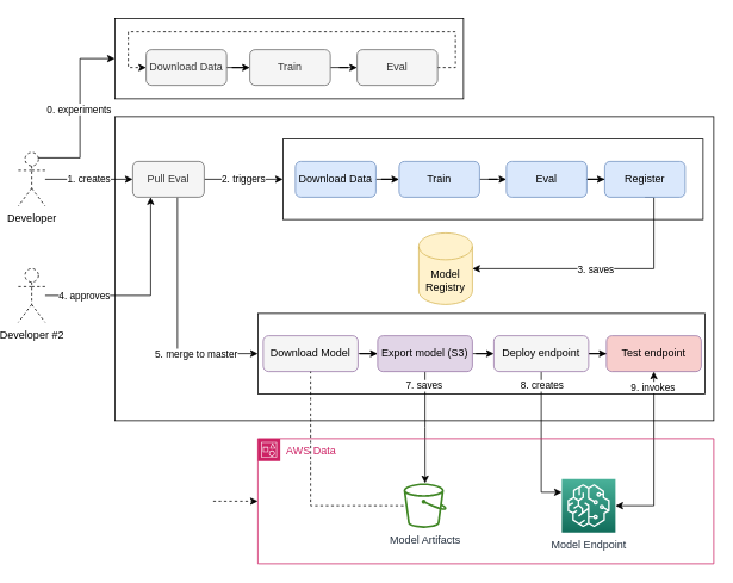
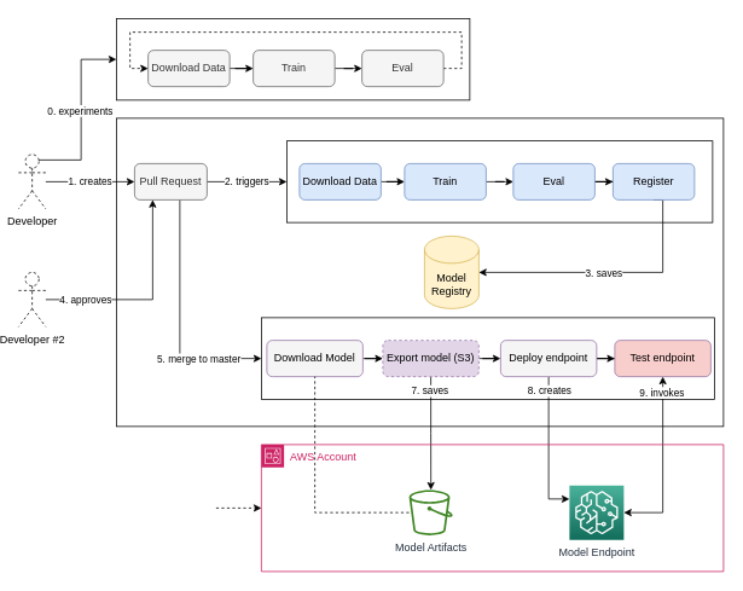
  <mxCell id="0" />
  <mxCell id="1" parent="0" />
  <mxCell id="2" value="" style="rounded=0;whiteSpace=wrap;html=1;fillColor=none;" vertex="1" parent="1"><mxGeometry x="128" y="130" width="670" height="340" as="geometry" /></mxCell>
  <mxCell id="3" value="" style="shape=image;html=1;verticalAlign=top;verticalLabelPosition=bottom;labelBackgroundColor=#ffffff;imageAspect=0;aspect=fixed;image=https://cdn4.iconfinder.com/data/icons/liu-square-blac/60/github-square-social-media-128.png;dashed=1;fillColor=none;" vertex="1" parent="1"><mxGeometry x="128" y="130" width="30" height="30" as="geometry" /></mxCell>
  <mxCell id="4" value="1. creates" style="edgeStyle=orthogonalEdgeStyle;rounded=0;orthogonalLoop=1;jettySize=auto;html=1;entryX=0;entryY=0.5;entryDx=0;entryDy=0;" edge="1" parent="1" source="6" target="10"><mxGeometry relative="1" as="geometry"><Array as="points"><mxPoint x="88" y="200" /><mxPoint x="88" y="200" /></Array></mxGeometry></mxCell>
  <mxCell id="5" value="0. experiments" style="edgeStyle=orthogonalEdgeStyle;rounded=0;orthogonalLoop=1;jettySize=auto;html=1;entryX=0;entryY=0.5;entryDx=0;entryDy=0;startArrow=none;startFill=0;endArrow=classic;endFill=1;exitX=0.75;exitY=0.1;exitDx=0;exitDy=0;exitPerimeter=0;" edge="1" parent="1" source="6" target="43"><mxGeometry x="0.043" y="1" relative="1" as="geometry"><mxPoint y="1" as="offset" /></mxGeometry></mxCell>
  <mxCell id="6" value="Developer" style="shape=umlActor;verticalLabelPosition=bottom;verticalAlign=top;html=1;outlineConnect=0;dashed=1;fillColor=none;" vertex="1" parent="1"><mxGeometry x="20" y="170" width="30" height="60" as="geometry" /></mxCell>
  <mxCell id="7" value="2. triggers" style="edgeStyle=orthogonalEdgeStyle;rounded=0;orthogonalLoop=1;jettySize=auto;html=1;entryX=0;entryY=0.5;entryDx=0;entryDy=0;" edge="1" parent="1" source="10" target="11"><mxGeometry relative="1" as="geometry" /></mxCell>
  <mxCell id="8" style="edgeStyle=orthogonalEdgeStyle;rounded=0;orthogonalLoop=1;jettySize=auto;html=1;entryX=0;entryY=0.5;entryDx=0;entryDy=0;" edge="1" parent="1" source="10" target="25"><mxGeometry relative="1" as="geometry"><Array as="points"><mxPoint x="198" y="395" /></Array></mxGeometry></mxCell>
  <mxCell id="9" value="5. merge to master" style="edgeLabel;html=1;align=center;verticalAlign=middle;resizable=0;points=[];" vertex="1" connectable="0" parent="8"><mxGeometry x="0.472" relative="1" as="geometry"><mxPoint as="offset" /></mxGeometry></mxCell>
- <mxCell id="10" value="Pull Eval" style="rounded=1;whiteSpace=wrap;html=1;fillColor=#f5f5f5;fontColor=#333333;strokeColor=#666666;" vertex="1" parent="1"><mxGeometry x="148" y="180" width="80" height="40" as="geometry" /></mxCell>
+ <mxCell id="10" value="Pull Request" style="rounded=1;whiteSpace=wrap;html=1;fillColor=#f5f5f5;fontColor=#333333;strokeColor=#666666;" vertex="1" parent="1"><mxGeometry x="148" y="180" width="80" height="40" as="geometry" /></mxCell>
  <mxCell id="11" value="" style="rounded=0;whiteSpace=wrap;html=1;" vertex="1" parent="1"><mxGeometry x="316" y="155" width="470" height="90" as="geometry" /></mxCell>
  <mxCell id="12" value="" style="edgeStyle=orthogonalEdgeStyle;rounded=0;orthogonalLoop=1;jettySize=auto;html=1;" edge="1" parent="1" source="13" target="15"><mxGeometry relative="1" as="geometry" /></mxCell>
  <mxCell id="13" value="Download Data" style="rounded=1;whiteSpace=wrap;html=1;fillColor=#dae8fc;strokeColor=#6c8ebf;" vertex="1" parent="1"><mxGeometry x="330" y="180" width="90" height="40" as="geometry" /></mxCell>
  <mxCell id="14" value="" style="edgeStyle=orthogonalEdgeStyle;rounded=0;orthogonalLoop=1;jettySize=auto;html=1;" edge="1" parent="1" source="15" target="17"><mxGeometry relative="1" as="geometry" /></mxCell>
  <mxCell id="15" value="Train" style="rounded=1;whiteSpace=wrap;html=1;fillColor=#dae8fc;strokeColor=#6c8ebf;" vertex="1" parent="1"><mxGeometry x="446" y="180" width="90" height="40" as="geometry" /></mxCell>
  <mxCell id="16" value="" style="edgeStyle=orthogonalEdgeStyle;rounded=0;orthogonalLoop=1;jettySize=auto;html=1;" edge="1" parent="1" source="17" target="20"><mxGeometry relative="1" as="geometry" /></mxCell>
  <mxCell id="17" value="Eval" style="rounded=1;whiteSpace=wrap;html=1;fillColor=#dae8fc;strokeColor=#6c8ebf;" vertex="1" parent="1"><mxGeometry x="566" y="180" width="90" height="40" as="geometry" /></mxCell>
  <mxCell id="18" style="edgeStyle=orthogonalEdgeStyle;rounded=0;orthogonalLoop=1;jettySize=auto;html=1;entryX=1;entryY=0.5;entryDx=0;entryDy=0;entryPerimeter=0;exitX=0.5;exitY=1;exitDx=0;exitDy=0;" edge="1" parent="1" source="20" target="21"><mxGeometry relative="1" as="geometry"><Array as="points"><mxPoint x="731" y="300" /></Array></mxGeometry></mxCell>
  <mxCell id="19" value="3. saves" style="edgeLabel;html=1;align=center;verticalAlign=middle;resizable=0;points=[];" vertex="1" connectable="0" parent="18"><mxGeometry x="0.067" relative="1" as="geometry"><mxPoint as="offset" /></mxGeometry></mxCell>
  <mxCell id="20" value="Register" style="rounded=1;whiteSpace=wrap;html=1;fillColor=#dae8fc;strokeColor=#6c8ebf;" vertex="1" parent="1"><mxGeometry x="676" y="180" width="90" height="40" as="geometry" /></mxCell>
  <mxCell id="21" value="Model&lt;br&gt;Registry" style="shape=cylinder3;whiteSpace=wrap;html=1;boundedLbl=1;backgroundOutline=1;size=15;fillColor=#fff2cc;strokeColor=#d6b656;" vertex="1" parent="1"><mxGeometry x="468" y="260" width="60" height="80" as="geometry" /></mxCell>
  <mxCell id="22" style="edgeStyle=orthogonalEdgeStyle;rounded=0;orthogonalLoop=1;jettySize=auto;html=1;entryX=0.25;entryY=1;entryDx=0;entryDy=0;" edge="1" parent="1" source="24" target="10"><mxGeometry relative="1" as="geometry" /></mxCell>
  <mxCell id="23" value="4. approves" style="edgeLabel;html=1;align=center;verticalAlign=middle;resizable=0;points=[];" vertex="1" connectable="0" parent="22"><mxGeometry x="-0.2" relative="1" as="geometry"><mxPoint x="-48" as="offset" /></mxGeometry></mxCell>
  <mxCell id="24" value="Developer #2" style="shape=umlActor;verticalLabelPosition=bottom;verticalAlign=top;html=1;outlineConnect=0;dashed=1;fillColor=none;" vertex="1" parent="1"><mxGeometry x="20" y="300" width="30" height="60" as="geometry" /></mxCell>
  <mxCell id="25" value="" style="rounded=0;whiteSpace=wrap;html=1;" vertex="1" parent="1"><mxGeometry x="288" y="350" width="500" height="90" as="geometry" /></mxCell>
  <mxCell id="26" value="" style="edgeStyle=orthogonalEdgeStyle;rounded=0;orthogonalLoop=1;jettySize=auto;html=1;" edge="1" parent="1" source="27" target="31"><mxGeometry relative="1" as="geometry" /></mxCell>
  <mxCell id="27" value="Download Model" style="rounded=1;whiteSpace=wrap;html=1;fillColor=#f5f5f5;strokeColor=#9673a6;" vertex="1" parent="1"><mxGeometry x="294" y="375" width="106" height="40" as="geometry" /></mxCell>
  <mxCell id="28" value="" style="edgeStyle=orthogonalEdgeStyle;rounded=0;orthogonalLoop=1;jettySize=auto;html=1;" edge="1" parent="1" source="31" target="35"><mxGeometry relative="1" as="geometry" /></mxCell>
  <mxCell id="29" style="edgeStyle=orthogonalEdgeStyle;rounded=0;orthogonalLoop=1;jettySize=auto;html=1;" edge="1" parent="1" source="31" target="41"><mxGeometry relative="1" as="geometry" /></mxCell>
  <mxCell id="30" value="7. saves" style="edgeLabel;html=1;align=center;verticalAlign=middle;resizable=0;points=[];" vertex="1" connectable="0" parent="29"><mxGeometry x="-0.009" y="-2" relative="1" as="geometry"><mxPoint y="-47" as="offset" /></mxGeometry></mxCell>
- <mxCell id="31" value="Export model (S3)" style="rounded=1;whiteSpace=wrap;html=1;fillColor=#e1d5e7;strokeColor=#9673a6;" vertex="1" parent="1"><mxGeometry x="422" y="375" width="106" height="40" as="geometry" /></mxCell>
+ <mxCell id="31" value="Export model (S3)" style="rounded=1;whiteSpace=wrap;html=1;fillColor=#e1d5e7;strokeColor=#9673a6;dashed=1;" vertex="1" parent="1"><mxGeometry x="422" y="375" width="106" height="40" as="geometry" /></mxCell>
  <mxCell id="32" value="" style="edgeStyle=orthogonalEdgeStyle;rounded=0;orthogonalLoop=1;jettySize=auto;html=1;" edge="1" parent="1" source="35" target="38"><mxGeometry relative="1" as="geometry" /></mxCell>
  <mxCell id="33" style="edgeStyle=orthogonalEdgeStyle;rounded=0;orthogonalLoop=1;jettySize=auto;html=1;entryX=0;entryY=0.25;entryDx=0;entryDy=0;entryPerimeter=0;endArrow=classic;endFill=1;" edge="1" parent="1" source="35" target="42"><mxGeometry relative="1" as="geometry" /></mxCell>
  <mxCell id="34" value="8. creates" style="edgeLabel;html=1;align=center;verticalAlign=middle;resizable=0;points=[];" vertex="1" connectable="0" parent="33"><mxGeometry x="-0.468" relative="1" as="geometry"><mxPoint y="-27" as="offset" /></mxGeometry></mxCell>
  <mxCell id="35" value="Deploy endpoint" style="rounded=1;whiteSpace=wrap;html=1;fillColor=#f5f5f5;strokeColor=#9673a6;" vertex="1" parent="1"><mxGeometry x="552" y="375" width="106" height="40" as="geometry" /></mxCell>
  <mxCell id="36" style="edgeStyle=orthogonalEdgeStyle;rounded=0;orthogonalLoop=1;jettySize=auto;html=1;entryX=1;entryY=0.5;entryDx=0;entryDy=0;entryPerimeter=0;endArrow=classic;endFill=1;startArrow=classic;startFill=1;" edge="1" parent="1" source="38" target="42"><mxGeometry relative="1" as="geometry" /></mxCell>
  <mxCell id="37" value="9. invokes" style="edgeLabel;html=1;align=center;verticalAlign=middle;resizable=0;points=[];" vertex="1" connectable="0" parent="36"><mxGeometry x="-0.824" y="-2" relative="1" as="geometry"><mxPoint as="offset" /></mxGeometry></mxCell>
  <mxCell id="38" value="Test endpoint" style="rounded=1;whiteSpace=wrap;html=1;fillColor=#f8cecc;strokeColor=#9673a6;" vertex="1" parent="1"><mxGeometry x="678" y="375" width="106" height="40" as="geometry" /></mxCell>
- <mxCell id="39" value="AWS Data" style="points=[[0,0],[0.25,0],[0.5,0],[0.75,0],[1,0],[1,0.25],[1,0.5],[1,0.75],[1,1],[0.75,1],[0.5,1],[0.25,1],[0,1],[0,0.75],[0,0.5],[0,0.25]];outlineConnect=0;gradientColor=none;html=1;whiteSpace=wrap;fontSize=12;fontStyle=0;container=1;pointerEvents=0;collapsible=0;recursiveResize=0;shape=mxgraph.aws4.group;grIcon=mxgraph.aws4.group_account;strokeColor=#CD2264;fillColor=none;verticalAlign=top;align=left;spacingLeft=30;fontColor=#CD2264;dashed=0;" vertex="1" parent="1"><mxGeometry x="288" y="490" width="510" height="140" as="geometry" /></mxCell>
+ <mxCell id="39" value="AWS Account" style="points=[[0,0],[0.25,0],[0.5,0],[0.75,0],[1,0],[1,0.25],[1,0.5],[1,0.75],[1,1],[0.75,1],[0.5,1],[0.25,1],[0,1],[0,0.75],[0,0.5],[0,0.25]];outlineConnect=0;gradientColor=none;html=1;whiteSpace=wrap;fontSize=12;fontStyle=0;container=1;pointerEvents=0;collapsible=0;recursiveResize=0;shape=mxgraph.aws4.group;grIcon=mxgraph.aws4.group_account;strokeColor=#CD2264;fillColor=none;verticalAlign=top;align=left;spacingLeft=30;fontColor=#CD2264;dashed=0;" vertex="1" parent="1"><mxGeometry x="288" y="490" width="510" height="140" as="geometry" /></mxCell>
  <mxCell id="40" style="edgeStyle=orthogonalEdgeStyle;rounded=0;orthogonalLoop=1;jettySize=auto;html=1;endArrow=none;endFill=0;dashed=1;" edge="1" parent="39" source="41" target="27"><mxGeometry relative="1" as="geometry" /></mxCell>
  <mxCell id="41" value="Model Artifacts" style="sketch=0;outlineConnect=0;fontColor=#232F3E;gradientColor=none;fillColor=#3F8624;strokeColor=none;dashed=0;verticalLabelPosition=bottom;verticalAlign=top;align=center;html=1;fontSize=12;fontStyle=0;aspect=fixed;pointerEvents=1;shape=mxgraph.aws4.bucket;" vertex="1" parent="39"><mxGeometry x="162.96" y="50" width="48.08" height="50" as="geometry" /></mxCell>
  <mxCell id="42" value="Model Endpoint" style="sketch=0;points=[[0,0,0],[0.25,0,0],[0.5,0,0],[0.75,0,0],[1,0,0],[0,1,0],[0.25,1,0],[0.5,1,0],[0.75,1,0],[1,1,0],[0,0.25,0],[0,0.5,0],[0,0.75,0],[1,0.25,0],[1,0.5,0],[1,0.75,0]];outlineConnect=0;fontColor=#232F3E;gradientColor=#4AB29A;gradientDirection=north;fillColor=#116D5B;strokeColor=#ffffff;dashed=0;verticalLabelPosition=bottom;verticalAlign=top;align=center;html=1;fontSize=12;fontStyle=0;aspect=fixed;shape=mxgraph.aws4.resourceIcon;resIcon=mxgraph.aws4.sagemaker;" vertex="1" parent="39"><mxGeometry x="340" y="45" width="60" height="60" as="geometry" /></mxCell>
  <mxCell id="43" value="" style="rounded=0;whiteSpace=wrap;html=1;" vertex="1" parent="1"><mxGeometry x="128" y="20" width="390" height="90" as="geometry" /></mxCell>
  <mxCell id="44" value="" style="edgeStyle=orthogonalEdgeStyle;rounded=0;orthogonalLoop=1;jettySize=auto;html=1;" edge="1" parent="1" source="45" target="47"><mxGeometry relative="1" as="geometry" /></mxCell>
  <mxCell id="45" value="Download Data" style="rounded=1;whiteSpace=wrap;html=1;fillColor=#f5f5f5;strokeColor=#666666;fontColor=#333333;" vertex="1" parent="1"><mxGeometry x="163" y="55" width="90" height="40" as="geometry" /></mxCell>
  <mxCell id="46" value="" style="edgeStyle=orthogonalEdgeStyle;rounded=0;orthogonalLoop=1;jettySize=auto;html=1;" edge="1" parent="1" source="47" target="49"><mxGeometry relative="1" as="geometry" /></mxCell>
  <mxCell id="47" value="Train" style="rounded=1;whiteSpace=wrap;html=1;fillColor=#f5f5f5;strokeColor=#666666;fontColor=#333333;" vertex="1" parent="1"><mxGeometry x="279" y="55" width="90" height="40" as="geometry" /></mxCell>
  <mxCell id="48" value="" style="edgeStyle=orthogonalEdgeStyle;rounded=0;orthogonalLoop=1;jettySize=auto;html=1;entryX=0;entryY=0.5;entryDx=0;entryDy=0;dashed=1;" edge="1" parent="1" source="49" target="45"><mxGeometry relative="1" as="geometry"><mxPoint x="519" y="75" as="targetPoint" /><Array as="points"><mxPoint x="509" y="75" /><mxPoint x="509" y="35" /><mxPoint x="143" y="35" /><mxPoint x="143" y="75" /></Array></mxGeometry></mxCell>
  <mxCell id="49" value="Eval" style="rounded=1;whiteSpace=wrap;html=1;fillColor=#f5f5f5;strokeColor=#666666;fontColor=#333333;" vertex="1" parent="1"><mxGeometry x="399" y="55" width="90" height="40" as="geometry" /></mxCell>
  <mxCell id="50" style="edgeStyle=orthogonalEdgeStyle;rounded=0;orthogonalLoop=1;jettySize=auto;html=1;entryX=0;entryY=0.5;entryDx=0;entryDy=0;dashed=1;startArrow=none;startFill=0;endArrow=classic;endFill=1;" edge="1" parent="1" source="51" target="39"><mxGeometry relative="1" as="geometry" /></mxCell>
  <mxCell id="51" value="" style="shape=image;verticalLabelPosition=bottom;labelBackgroundColor=default;verticalAlign=top;aspect=fixed;imageAspect=0;image=https://radekmaziarka.pl/images/2020/05/terraform-logo.png;" vertex="1" parent="1"><mxGeometry x="128" y="532.5" width="110" height="55" as="geometry" /></mxCell>
